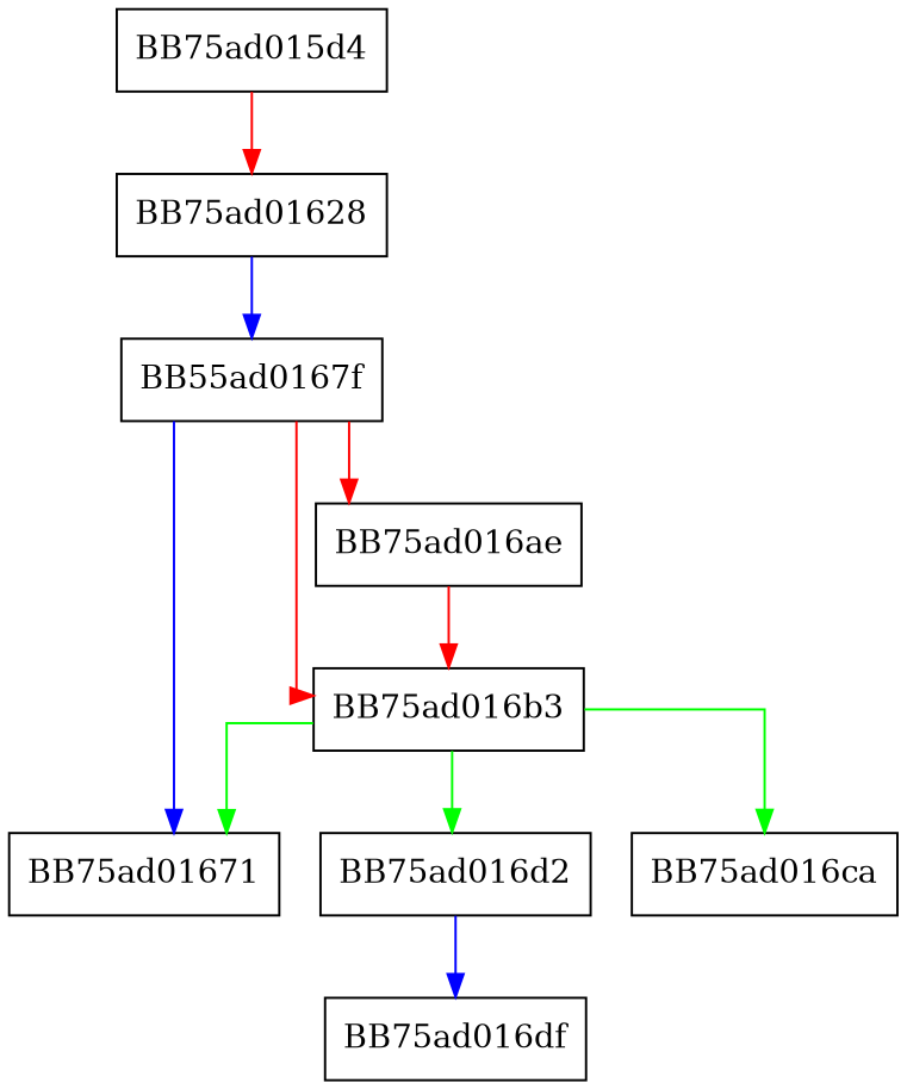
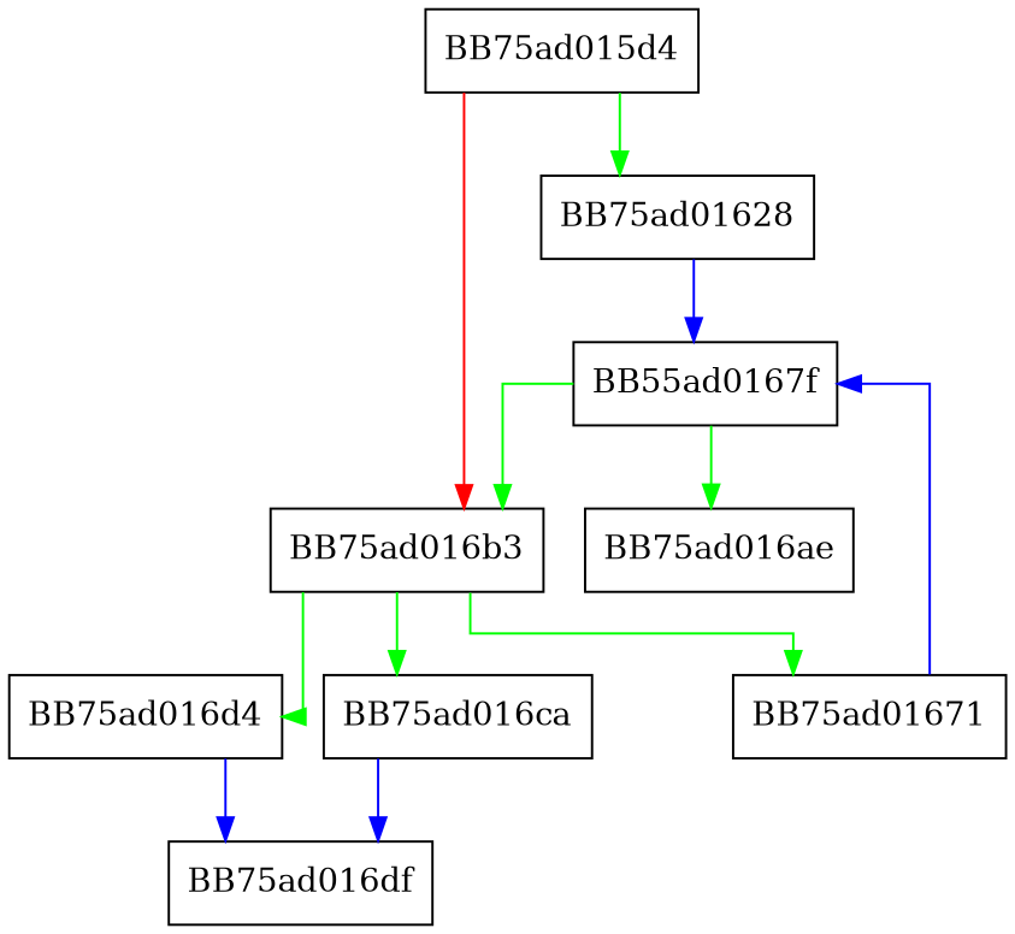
  digraph {
    splines=ortho
    node [shape=box]
    edge [color=blue]
    n1 [label=BB75ad01628]
    BB75ad015d4
    n3 [label=BB55ad0167f]
    BB75ad01671
    BB75ad016b3
    BB75ad016ae
-   BB75ad016d4 [label=BB75ad016d2]
+   BB75ad016d4
    BB75ad016ca
    BB75ad016df
    n1 -> n3
-   BB75ad015d4 -> n1 [color=red]
-   n3 -> BB75ad016b3 [color=red]
-   n3 -> BB75ad016ae [color=red]
-   n3 -> BB75ad01671
+   BB75ad015d4 -> n1 [color=green]
+   n3 -> BB75ad016b3 [color=green]
+   n3 -> BB75ad016ae [color=green]
+   BB75ad01671 -> n3
    BB75ad016b3 -> BB75ad01671 [color=green]
    BB75ad016b3 -> BB75ad016d4 [color=green]
    BB75ad016b3 -> BB75ad016ca [color=green]
-   BB75ad016ae -> BB75ad016b3 [color=red]
+   BB75ad015d4 -> BB75ad016b3 [color=red]
    BB75ad016d4 -> BB75ad016df
+   BB75ad016ca -> BB75ad016df
  }
